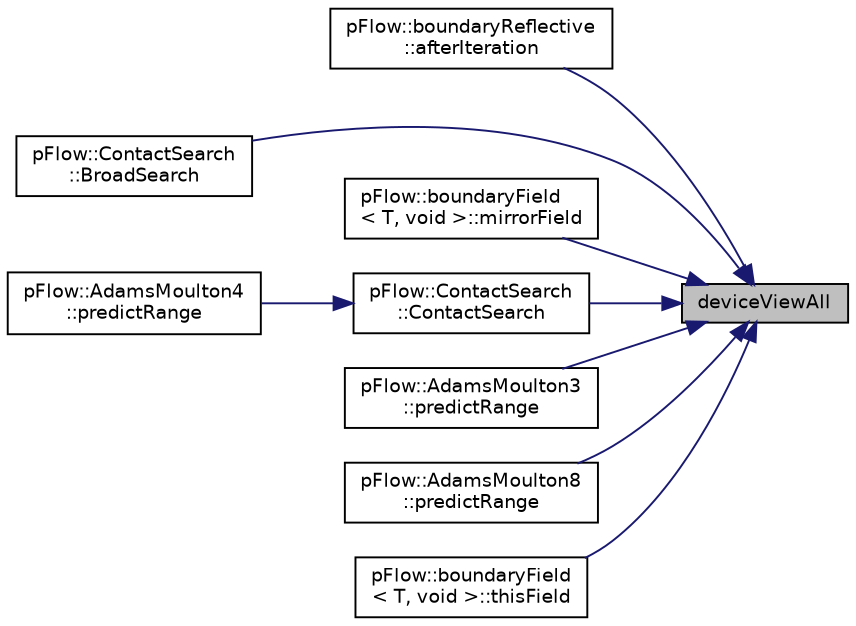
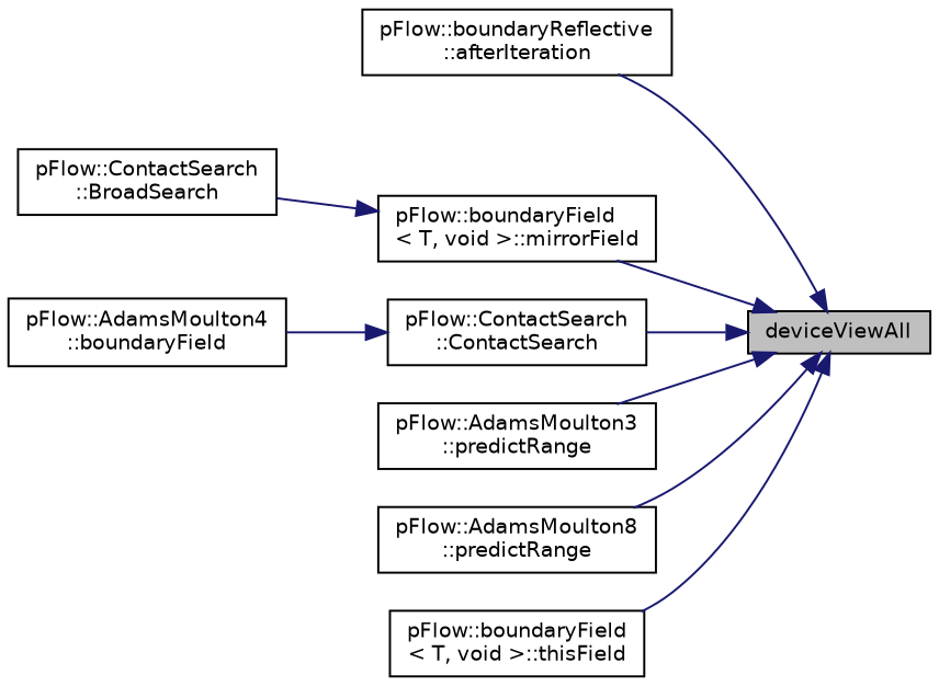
  digraph {
    rankdir=RL
    node [color=black fillcolor=white fontname=Helvetica fontsize=10 shape=record style=filled]
    edge [color=midnightblue dir=back fontname=Helvetica fontsize=10 labelfontname=Helvetica labelfontsize=10 style=solid]
    n1 [fillcolor=grey75 fontcolor=black height=0.2 label=deviceViewAll width=0.4]
    n2 [height=0.2 label="pFlow::boundaryReflective\l::afterIteration" width=0.4]
    n3 [height=0.2 label="pFlow::ContactSearch\l::BroadSearch" width=0.4]
    n4 [height=0.2 label="pFlow::ContactSearch\l::ContactSearch" width=0.4]
    n5 [height=0.2 label="pFlow::boundaryField\l\< T, void \>::mirrorField" width=0.4]
    n6 [height=0.2 label="pFlow::AdamsMoulton3\l::predictRange" width=0.4]
    n7 [height=0.2 label="pFlow::AdamsMoulton8\l::predictRange" width=0.4]
    n8 [height=0.2 label="pFlow::boundaryField\l\< T, void \>::thisField" width=0.4]
-   n9 [height=0.2 label="pFlow::AdamsMoulton4\l::predictRange" width=0.4]
+   n9 [height=0.2 label="pFlow::AdamsMoulton4\l::boundaryField" width=0.4]
    n1 -> n2
-   n1 -> n3
+   n5 -> n3
    n1 -> n4
    n1 -> n5
    n1 -> n6
    n1 -> n7
    n1 -> n8
    n4 -> n9
  }
